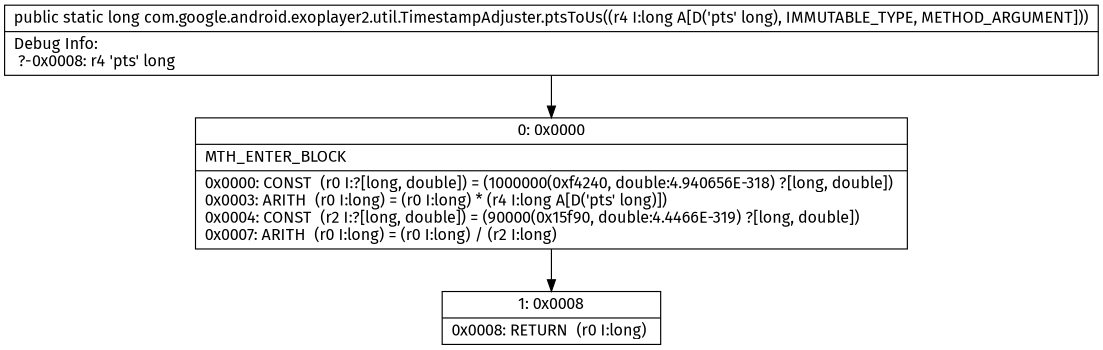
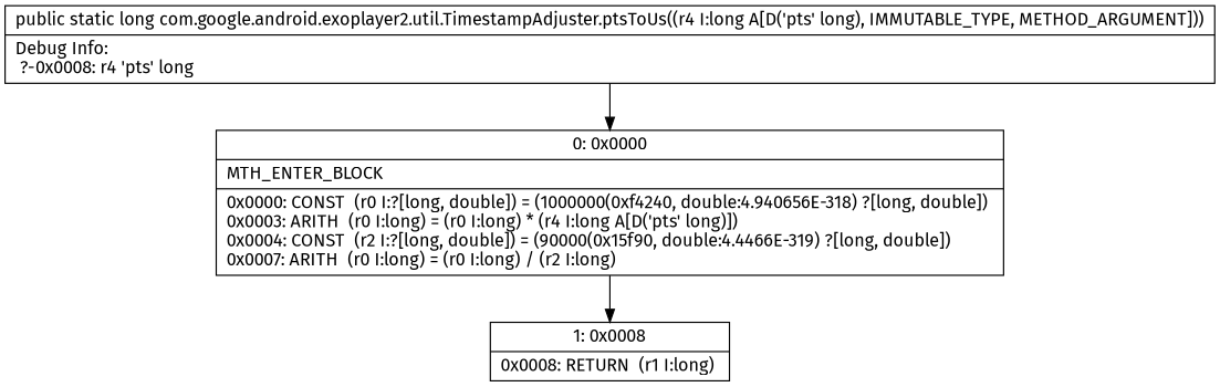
  digraph {
    fontname="Fira Sans"
    node [shape=record fontname="Fira Sans"]
    edge [fontname="Fira Sans"]
    n1 [label="{0\:\ 0x0000|MTH_ENTER_BLOCK\l|0x0000: CONST  (r0 I:?[long, double]) = (1000000(0xf4240, double:4.940656E\-318) ?[long, double]) \l0x0003: ARITH  (r0 I:long) = (r0 I:long) * (r4 I:long A[D('pts' long)]) \l0x0004: CONST  (r2 I:?[long, double]) = (90000(0x15f90, double:4.4466E\-319) ?[long, double]) \l0x0007: ARITH  (r0 I:long) = (r0 I:long) \/ (r2 I:long) \l}"]
-   n2 [label="{1\:\ 0x0008|0x0008: RETURN  (r0 I:long) \l}"]
+   n2 [label="{1\:\ 0x0008|0x0008: RETURN  (r1 I:long) \l}"]
    n3 [label="{public static long com.google.android.exoplayer2.util.TimestampAdjuster.ptsToUs((r4 I:long A[D('pts' long), IMMUTABLE_TYPE, METHOD_ARGUMENT]))  | Debug Info:\l  ?\-0x0008: r4 'pts' long\l}"]
    n1 -> n2
    n3 -> n1
  }
